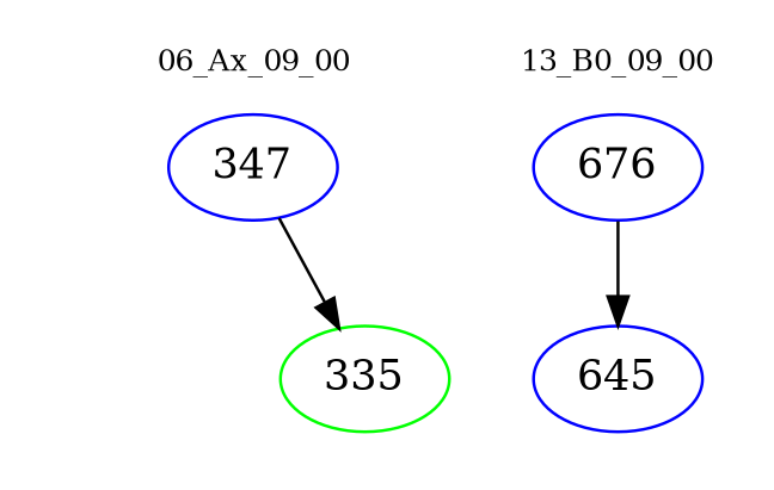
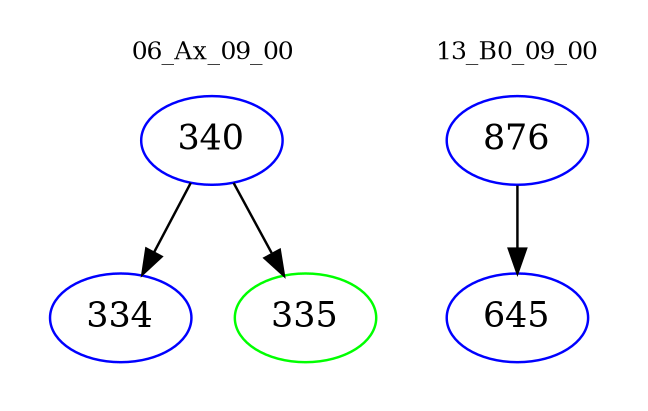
  digraph {
    node [color=blue]
    edge [color=black]
-   n1 [label=347]
+   n1 [label=340]
+   n2 [label=334]
    n3 [color=green label=335]
-   n4 [label=676]
+   n4 [label=876]
    n5 [label=645]
    subgraph cluster_1 {
      color=white
      fontsize=10
      label="06_Ax_09_00"
      n1
+     n2
      n3
    }
    subgraph cluster_2 {
      color=white
      fontsize=10
      label="13_B0_09_00"
      n4
      n5
    }
+   n1 -> n2
    n1 -> n3
    n4 -> n5
  }
